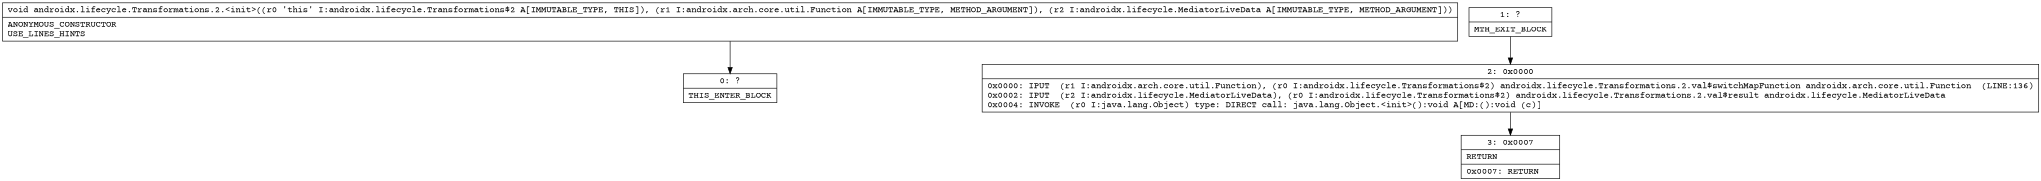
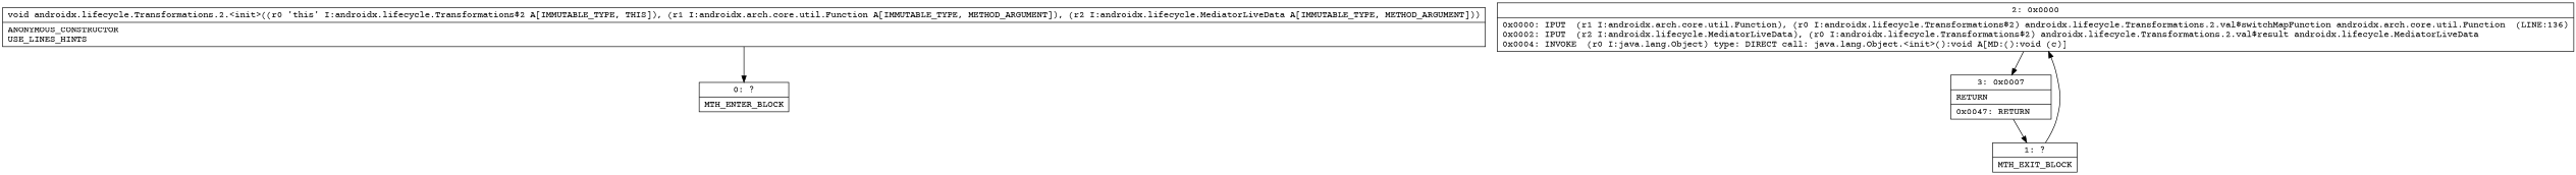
  digraph {
    fontname="Courier Prime"
    node [fontname="Courier Prime" shape=record]
    edge [fontname="Courier Prime"]
-   n1 [label="{0\:\ ?|THIS_ENTER_BLOCK\l}"]
+   n1 [label="{0\:\ ?|MTH_ENTER_BLOCK\l}"]
    n2 [label="{2\:\ 0x0000|0x0000: IPUT  (r1 I:androidx.arch.core.util.Function), (r0 I:androidx.lifecycle.Transformations$2) androidx.lifecycle.Transformations.2.val$switchMapFunction androidx.arch.core.util.Function  (LINE:136)\l0x0002: IPUT  (r2 I:androidx.lifecycle.MediatorLiveData), (r0 I:androidx.lifecycle.Transformations$2) androidx.lifecycle.Transformations.2.val$result androidx.lifecycle.MediatorLiveData \l0x0004: INVOKE  (r0 I:java.lang.Object) type: DIRECT call: java.lang.Object.\<init\>():void A[MD:():void (c)]\l}"]
-   n3 [label="{3\:\ 0x0007|RETURN\l|0x0007: RETURN   \l}"]
+   n3 [label="{3\:\ 0x0007|RETURN\l|0x0047: RETURN   \l}"]
    n4 [label="{1\:\ ?|MTH_EXIT_BLOCK\l}"]
    n5 [label="{void androidx.lifecycle.Transformations.2.\<init\>((r0 'this' I:androidx.lifecycle.Transformations$2 A[IMMUTABLE_TYPE, THIS]), (r1 I:androidx.arch.core.util.Function A[IMMUTABLE_TYPE, METHOD_ARGUMENT]), (r2 I:androidx.lifecycle.MediatorLiveData A[IMMUTABLE_TYPE, METHOD_ARGUMENT]))  | ANONYMOUS_CONSTRUCTOR\lUSE_LINES_HINTS\l}"]
    n2 -> n3
+   n3 -> n4
    n4 -> n2
    n5 -> n1
  }
